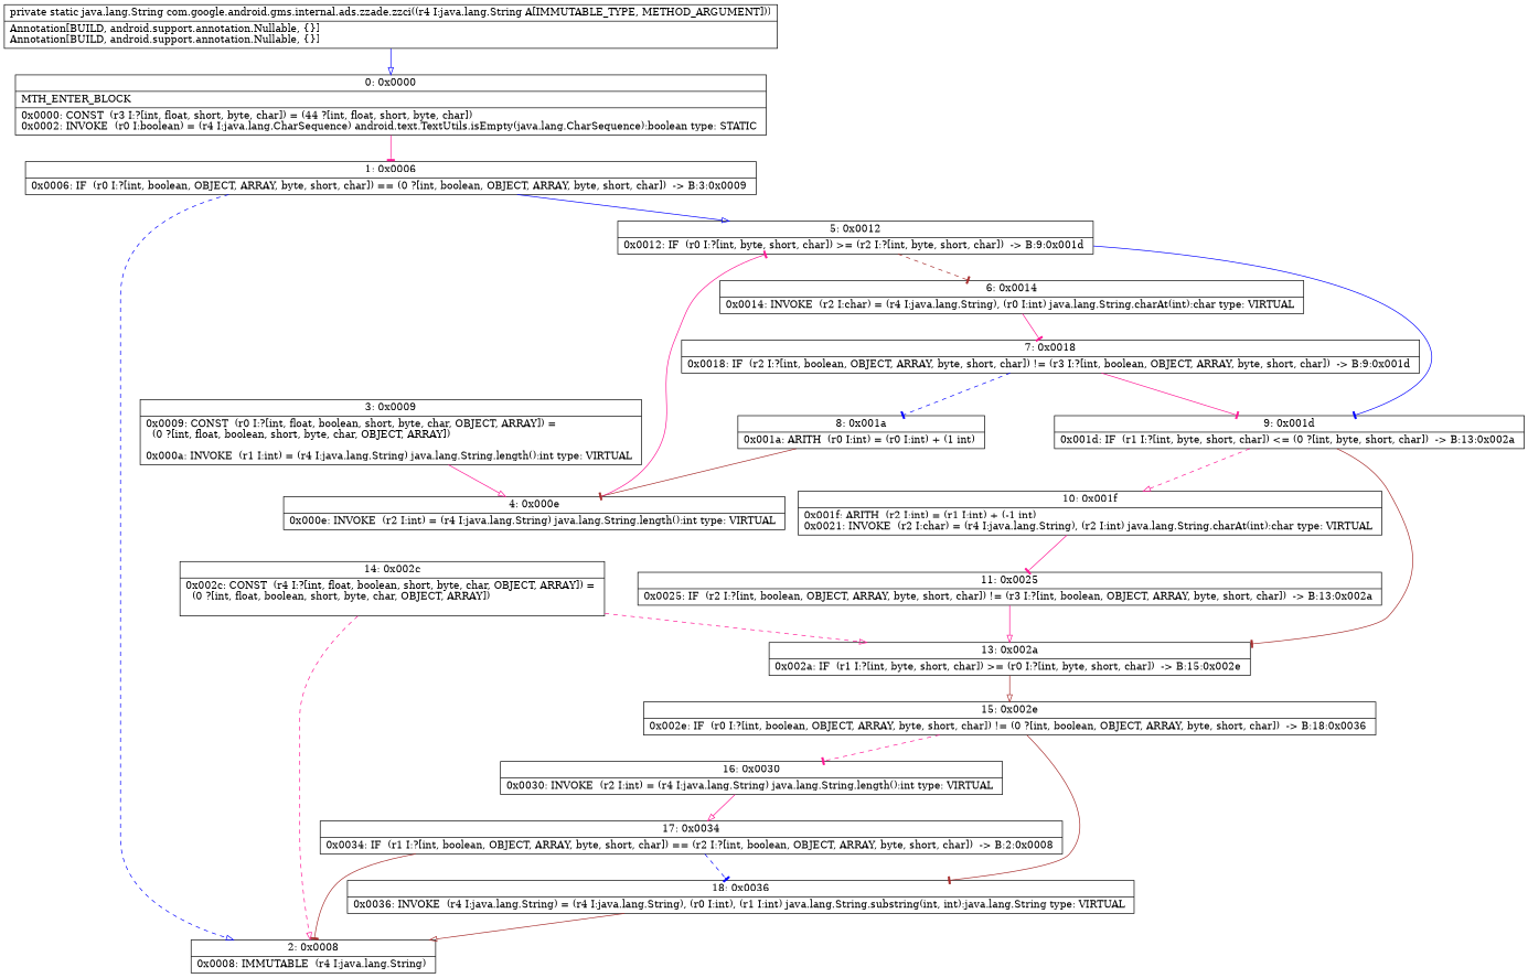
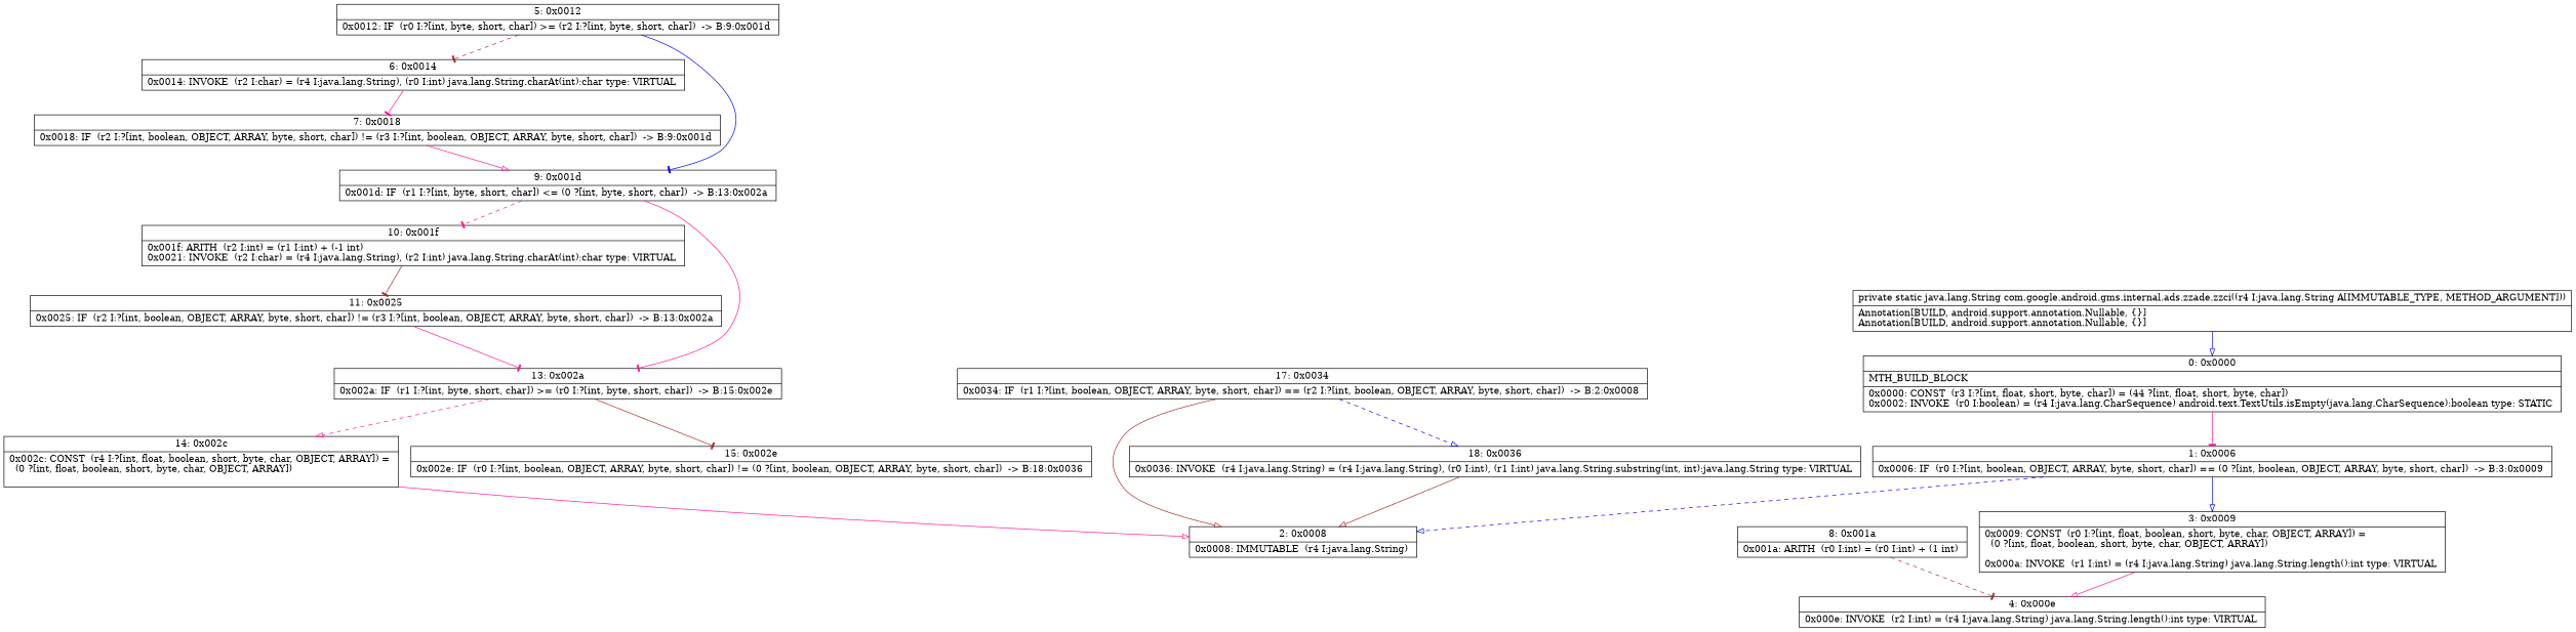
  digraph {
    node [shape=record]
    edge [arrowhead=tee color=deeppink]
-   n1 [label="{0\:\ 0x0000|MTH_ENTER_BLOCK\l|0x0000: CONST  (r3 I:?[int, float, short, byte, char]) = (44 ?[int, float, short, byte, char]) \l0x0002: INVOKE  (r0 I:boolean) = (r4 I:java.lang.CharSequence) android.text.TextUtils.isEmpty(java.lang.CharSequence):boolean type: STATIC \l}"]
+   n1 [label="{0\:\ 0x0000|MTH_BUILD_BLOCK\l|0x0000: CONST  (r3 I:?[int, float, short, byte, char]) = (44 ?[int, float, short, byte, char]) \l0x0002: INVOKE  (r0 I:boolean) = (r4 I:java.lang.CharSequence) android.text.TextUtils.isEmpty(java.lang.CharSequence):boolean type: STATIC \l}"]
    n2 [label="{1\:\ 0x0006|0x0006: IF  (r0 I:?[int, boolean, OBJECT, ARRAY, byte, short, char]) == (0 ?[int, boolean, OBJECT, ARRAY, byte, short, char])  \-\> B:3:0x0009 \l}"]
    n3 [label="{2\:\ 0x0008|0x0008: IMMUTABLE  (r4 I:java.lang.String) \l}"]
    n4 [label="{3\:\ 0x0009|0x0009: CONST  (r0 I:?[int, float, boolean, short, byte, char, OBJECT, ARRAY]) = \l  (0 ?[int, float, boolean, short, byte, char, OBJECT, ARRAY])\l \l0x000a: INVOKE  (r1 I:int) = (r4 I:java.lang.String) java.lang.String.length():int type: VIRTUAL \l}"]
    n5 [label="{4\:\ 0x000e|0x000e: INVOKE  (r2 I:int) = (r4 I:java.lang.String) java.lang.String.length():int type: VIRTUAL \l}"]
    n6 [label="{5\:\ 0x0012|0x0012: IF  (r0 I:?[int, byte, short, char]) \>= (r2 I:?[int, byte, short, char])  \-\> B:9:0x001d \l}"]
    n7 [label="{6\:\ 0x0014|0x0014: INVOKE  (r2 I:char) = (r4 I:java.lang.String), (r0 I:int) java.lang.String.charAt(int):char type: VIRTUAL \l}"]
    n8 [label="{9\:\ 0x001d|0x001d: IF  (r1 I:?[int, byte, short, char]) \<= (0 ?[int, byte, short, char])  \-\> B:13:0x002a \l}"]
    n9 [label="{7\:\ 0x0018|0x0018: IF  (r2 I:?[int, boolean, OBJECT, ARRAY, byte, short, char]) != (r3 I:?[int, boolean, OBJECT, ARRAY, byte, short, char])  \-\> B:9:0x001d \l}"]
    n10 [label="{10\:\ 0x001f|0x001f: ARITH  (r2 I:int) = (r1 I:int) + (\-1 int) \l0x0021: INVOKE  (r2 I:char) = (r4 I:java.lang.String), (r2 I:int) java.lang.String.charAt(int):char type: VIRTUAL \l}"]
    n11 [label="{13\:\ 0x002a|0x002a: IF  (r1 I:?[int, byte, short, char]) \>= (r0 I:?[int, byte, short, char])  \-\> B:15:0x002e \l}"]
    n12 [label="{8\:\ 0x001a|0x001a: ARITH  (r0 I:int) = (r0 I:int) + (1 int) \l}"]
    n13 [label="{11\:\ 0x0025|0x0025: IF  (r2 I:?[int, boolean, OBJECT, ARRAY, byte, short, char]) != (r3 I:?[int, boolean, OBJECT, ARRAY, byte, short, char])  \-\> B:13:0x002a \l}"]
    n14 [label="{14\:\ 0x002c|0x002c: CONST  (r4 I:?[int, float, boolean, short, byte, char, OBJECT, ARRAY]) = \l  (0 ?[int, float, boolean, short, byte, char, OBJECT, ARRAY])\l \l}"]
    n15 [label="{15\:\ 0x002e|0x002e: IF  (r0 I:?[int, boolean, OBJECT, ARRAY, byte, short, char]) != (0 ?[int, boolean, OBJECT, ARRAY, byte, short, char])  \-\> B:18:0x0036 \l}"]
-   n16 [label="{16\:\ 0x0030|0x0030: INVOKE  (r2 I:int) = (r4 I:java.lang.String) java.lang.String.length():int type: VIRTUAL \l}"]
    n17 [label="{18\:\ 0x0036|0x0036: INVOKE  (r4 I:java.lang.String) = (r4 I:java.lang.String), (r0 I:int), (r1 I:int) java.lang.String.substring(int, int):java.lang.String type: VIRTUAL \l}"]
    n18 [label="{17\:\ 0x0034|0x0034: IF  (r1 I:?[int, boolean, OBJECT, ARRAY, byte, short, char]) == (r2 I:?[int, boolean, OBJECT, ARRAY, byte, short, char])  \-\> B:2:0x0008 \l}"]
    n19 [label="{private static java.lang.String com.google.android.gms.internal.ads.zzade.zzci((r4 I:java.lang.String A[IMMUTABLE_TYPE, METHOD_ARGUMENT]))  | Annotation[BUILD, android.support.annotation.Nullable, \{\}]\lAnnotation[BUILD, android.support.annotation.Nullable, \{\}]\l}"]
    n1 -> n2
    n2 -> n3 [arrowhead=onormal color=blue style=dashed]
-   n2 -> n6 [arrowhead=onormal color=blue]
+   n2 -> n4 [arrowhead=onormal color=blue]
    n4 -> n5 [arrowhead=onormal]
-   n5 -> n6
    n6 -> n7 [color=brown style=dashed]
    n6 -> n8 [color=blue]
    n7 -> n9
-   n8 -> n10 [arrowhead=onormal style=dashed]
-   n8 -> n11 [color=brown]
-   n9 -> n8
-   n9 -> n12 [color=blue style=dashed]
-   n10 -> n13
-   n14 -> n11 [arrowhead=onormal style=dashed]
-   n11 -> n15 [arrowhead=onormal color=brown]
-   n12 -> n5 [color=brown]
-   n13 -> n11 [arrowhead=onormal]
-   n14 -> n3 [arrowhead=onormal style=dashed]
-   n15 -> n16 [style=dashed]
-   n15 -> n17 [color=brown]
-   n16 -> n18 [arrowhead=onormal]
+   n8 -> n10 [style=dashed]
+   n8 -> n11
+   n9 -> n8 [arrowhead=onormal]
+   n10 -> n13 [color=brown]
+   n11 -> n14 [arrowhead=onormal style=dashed]
+   n11 -> n15 [color=brown]
+   n12 -> n5 [color=brown style=dashed]
+   n13 -> n11
+   n14 -> n3 [arrowhead=onormal]
    n17 -> n3 [arrowhead=onormal color=brown]
-   n18 -> n3 [color=brown]
-   n18 -> n17 [color=blue style=dashed]
+   n18 -> n3 [arrowhead=onormal color=brown]
+   n18 -> n17 [arrowhead=onormal color=blue style=dashed]
    n19 -> n1 [arrowhead=onormal color=blue]
  }
